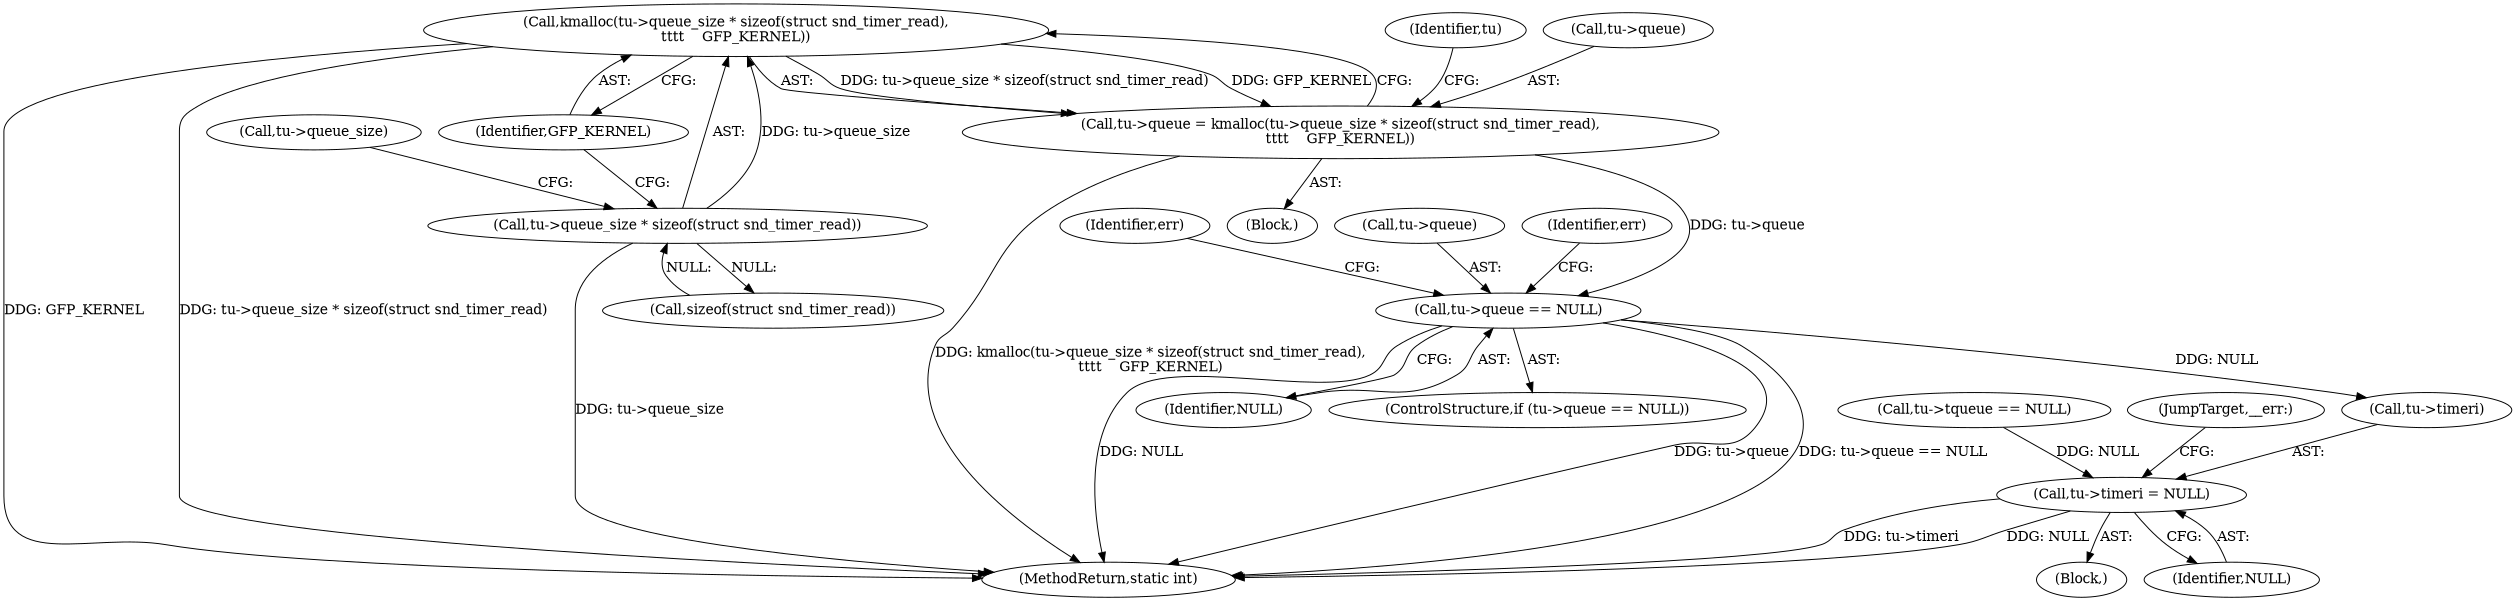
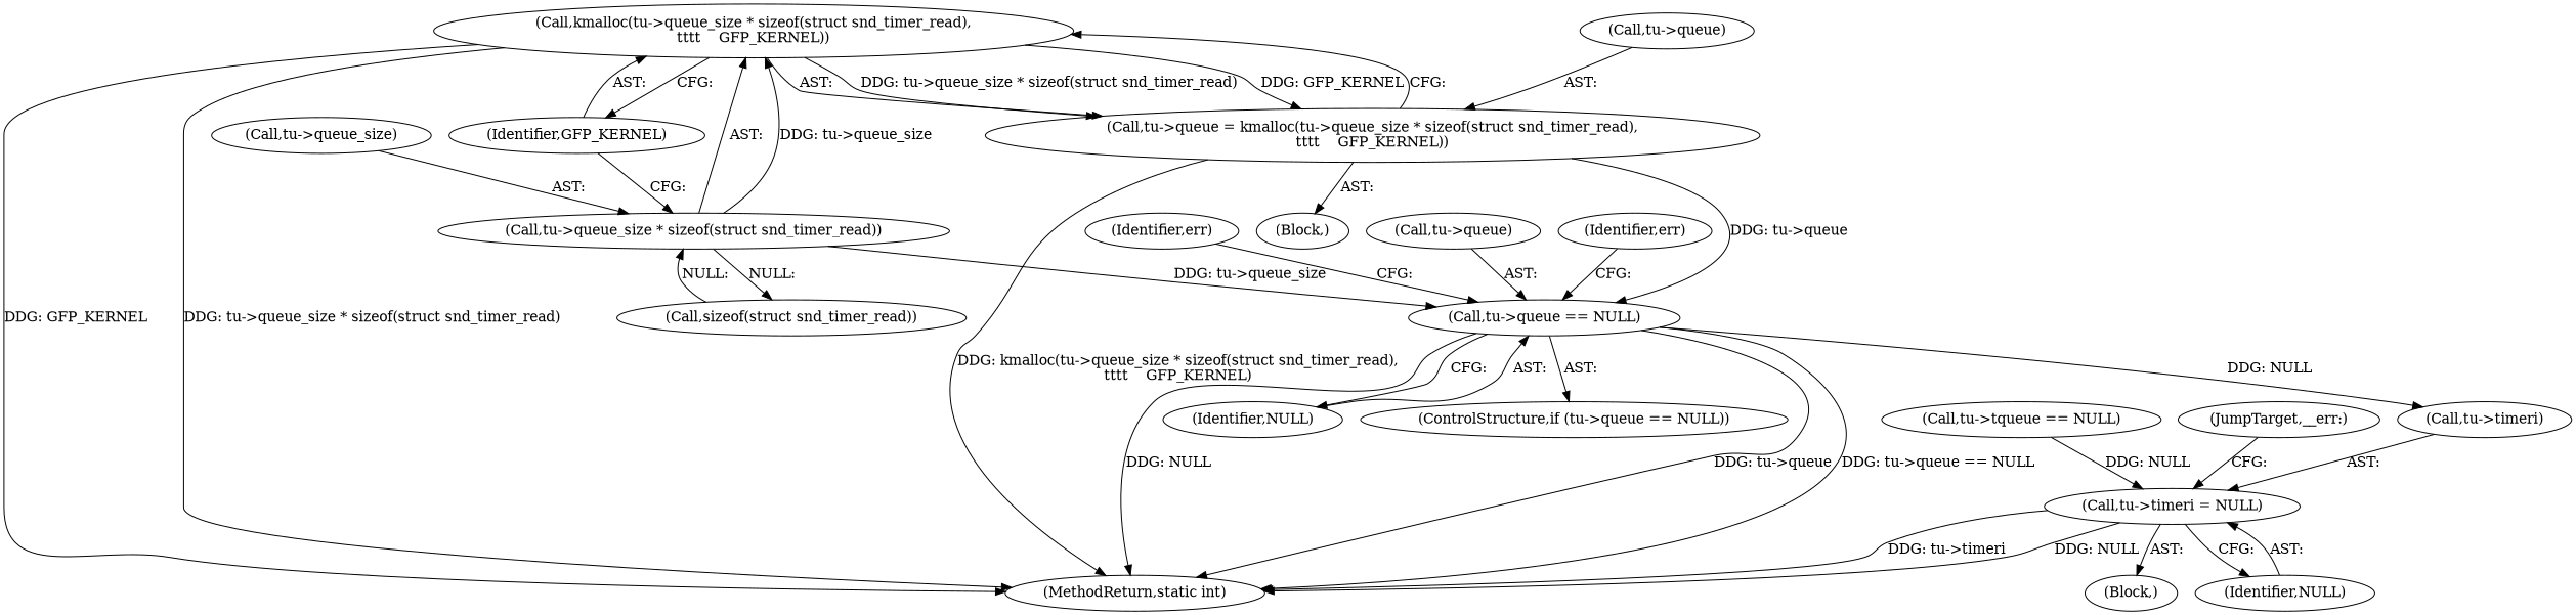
  digraph {
    n1 [label="(Call,kmalloc(tu->queue_size * sizeof(struct snd_timer_read),\n\t\t\t\t    GFP_KERNEL))"]
    n2 [label="(Call,tu->queue = kmalloc(tu->queue_size * sizeof(struct snd_timer_read),\n\t\t\t\t    GFP_KERNEL))"]
    n3 [label="(MethodReturn,static int)"]
    n4 [label="(Identifier,GFP_KERNEL)"]
    n5 [label="(Call,tu->queue == NULL)"]
    n6 [label="(Block,)"]
    n7 [label="(Call,tu->queue_size * sizeof(struct snd_timer_read))"]
    n8 [label="(Call,sizeof(struct snd_timer_read))"]
    n9 [label="(Identifier,NULL)"]
    n10 [label="(ControlStructure,if (tu->queue == NULL))"]
    n11 [label="(Call,tu->timeri)"]
    n12 [label="(Call,tu->timeri = NULL)"]
    n13 [label="(Block,)"]
    n14 [label="(Identifier,NULL)"]
-   n15 [label="(Identifier,tu)"]
    n16 [label="(Identifier,err)"]
    n17 [label="(Call,tu->queue)"]
    n18 [label="(Call,tu->tqueue == NULL)"]
    n19 [label="(JumpTarget,__err:)"]
    n20 [label="(Identifier,err)"]
    n21 [label="(Call,tu->queue_size)"]
    n22 [label="(Call,tu->queue)"]
    n1 -> n2 [label="AST: "]
    n1 -> n2 [label="DDG: tu->queue_size * sizeof(struct snd_timer_read)"]
    n1 -> n2 [label="DDG: GFP_KERNEL"]
    n1 -> n3 [label="DDG: GFP_KERNEL"]
    n1 -> n3 [label="DDG: tu->queue_size * sizeof(struct snd_timer_read)"]
    n1 -> n4 [label="CFG: "]
    n2 -> n1 [label="CFG: "]
    n2 -> n3 [label="DDG: kmalloc(tu->queue_size * sizeof(struct snd_timer_read),\n\t\t\t\t    GFP_KERNEL)"]
    n2 -> n5 [label="DDG: tu->queue"]
    n2 -> n6 [label="AST: "]
    n4 -> n1 [label="AST: "]
    n4 -> n7 [label="CFG: "]
    n5 -> n3 [label="DDG: tu->queue"]
    n5 -> n3 [label="DDG: tu->queue == NULL"]
    n5 -> n3 [label="DDG: NULL"]
    n5 -> n9 [label="CFG: "]
    n5 -> n10 [label="AST: "]
    n5 -> n11 [label="DDG: NULL"]
    n7 -> n1 [label="AST: "]
    n7 -> n1 [label="DDG: tu->queue_size"]
-   n7 -> n3 [label="DDG: tu->queue_size"]
+   n7 -> n5 [label="DDG: tu->queue_size"]
    n7 -> n8 [label="NULL: "]
    n8 -> n7 [label="NULL: "]
    n9 -> n5 [label="AST: "]
    n11 -> n12 [label="AST: "]
    n12 -> n3 [label="DDG: tu->timeri"]
    n12 -> n3 [label="DDG: NULL"]
    n12 -> n13 [label="AST: "]
    n12 -> n14 [label="CFG: "]
    n14 -> n12 [label="AST: "]
-   n15 -> n2 [label="CFG: "]
    n16 -> n5 [label="CFG: "]
    n17 -> n5 [label="AST: "]
    n18 -> n12 [label="DDG: NULL"]
    n19 -> n12 [label="CFG: "]
    n20 -> n5 [label="CFG: "]
-   n21 -> n7 [label="CFG: "]
+   n21 -> n7 [label="AST: "]
    n22 -> n2 [label="AST: "]
  }
